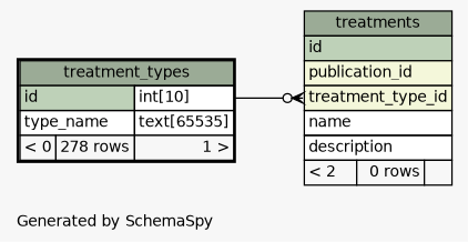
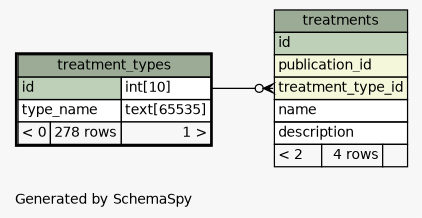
  digraph {
    bgcolor="#f7f7f7"
    fontname=Helvetica
    fontsize=11
    label="\nGenerated by SchemaSpy"
    labeljust=l
    nodesep=0.18
    rankdir=RL
    ranksep=0.46
    node [fontname=Helvetica fontsize=11 shape=plaintext]
-   n1 [label=<     <TABLE BORDER="0" CELLBORDER="1" CELLSPACING="0" BGCOLOR="#ffffff">       <TR><TD COLSPAN="3" BGCOLOR="#9bab96" ALIGN="CENTER">treatments</TD></TR>       <TR><TD PORT="id" COLSPAN="3" BGCOLOR="#bed1b8" ALIGN="LEFT">id</TD></TR>       <TR><TD PORT="publication_id" COLSPAN="3" BGCOLOR="#f4f7da" ALIGN="LEFT">publication_id</TD></TR>       <TR><TD PORT="treatment_type_id" COLSPAN="3" BGCOLOR="#f4f7da" ALIGN="LEFT">treatment_type_id</TD></TR>       <TR><TD PORT="name" COLSPAN="3" ALIGN="LEFT">name</TD></TR>       <TR><TD PORT="description" COLSPAN="3" ALIGN="LEFT">description</TD></TR>       <TR><TD ALIGN="LEFT" BGCOLOR="#f7f7f7">&lt; 2</TD><TD ALIGN="RIGHT" BGCOLOR="#f7f7f7">0 rows</TD><TD ALIGN="RIGHT" BGCOLOR="#f7f7f7">  </TD></TR>     </TABLE>>]
+   n1 [label=<     <TABLE BORDER="0" CELLBORDER="1" CELLSPACING="0" BGCOLOR="#ffffff">       <TR><TD COLSPAN="3" BGCOLOR="#9bab96" ALIGN="CENTER">treatments</TD></TR>       <TR><TD PORT="id" COLSPAN="3" BGCOLOR="#bed1b8" ALIGN="LEFT">id</TD></TR>       <TR><TD PORT="publication_id" COLSPAN="3" BGCOLOR="#f4f7da" ALIGN="LEFT">publication_id</TD></TR>       <TR><TD PORT="treatment_type_id" COLSPAN="3" BGCOLOR="#f4f7da" ALIGN="LEFT">treatment_type_id</TD></TR>       <TR><TD PORT="name" COLSPAN="3" ALIGN="LEFT">name</TD></TR>       <TR><TD PORT="description" COLSPAN="3" ALIGN="LEFT">description</TD></TR>       <TR><TD ALIGN="LEFT" BGCOLOR="#f7f7f7">&lt; 2</TD><TD ALIGN="RIGHT" BGCOLOR="#f7f7f7">4 rows</TD><TD ALIGN="RIGHT" BGCOLOR="#f7f7f7">  </TD></TR>     </TABLE>>]
    n2 [label=<     <TABLE BORDER="2" CELLBORDER="1" CELLSPACING="0" BGCOLOR="#ffffff">       <TR><TD COLSPAN="3" BGCOLOR="#9bab96" ALIGN="CENTER">treatment_types</TD></TR>       <TR><TD PORT="id" COLSPAN="2" BGCOLOR="#bed1b8" ALIGN="LEFT">id</TD><TD PORT="id.type" ALIGN="LEFT">int[10]</TD></TR>       <TR><TD PORT="type_name" COLSPAN="2" ALIGN="LEFT">type_name</TD><TD PORT="type_name.type" ALIGN="LEFT">text[65535]</TD></TR>       <TR><TD ALIGN="LEFT" BGCOLOR="#f7f7f7">&lt; 0</TD><TD ALIGN="RIGHT" BGCOLOR="#f7f7f7">278 rows</TD><TD ALIGN="RIGHT" BGCOLOR="#f7f7f7">1 &gt;</TD></TR>     </TABLE>>]
    n1 -> n2 [arrowhead=none arrowsize=0.8 arrowtail=crowodot dir=back headport="id.type:e" tailport="treatment_type_id:w"]
  }
